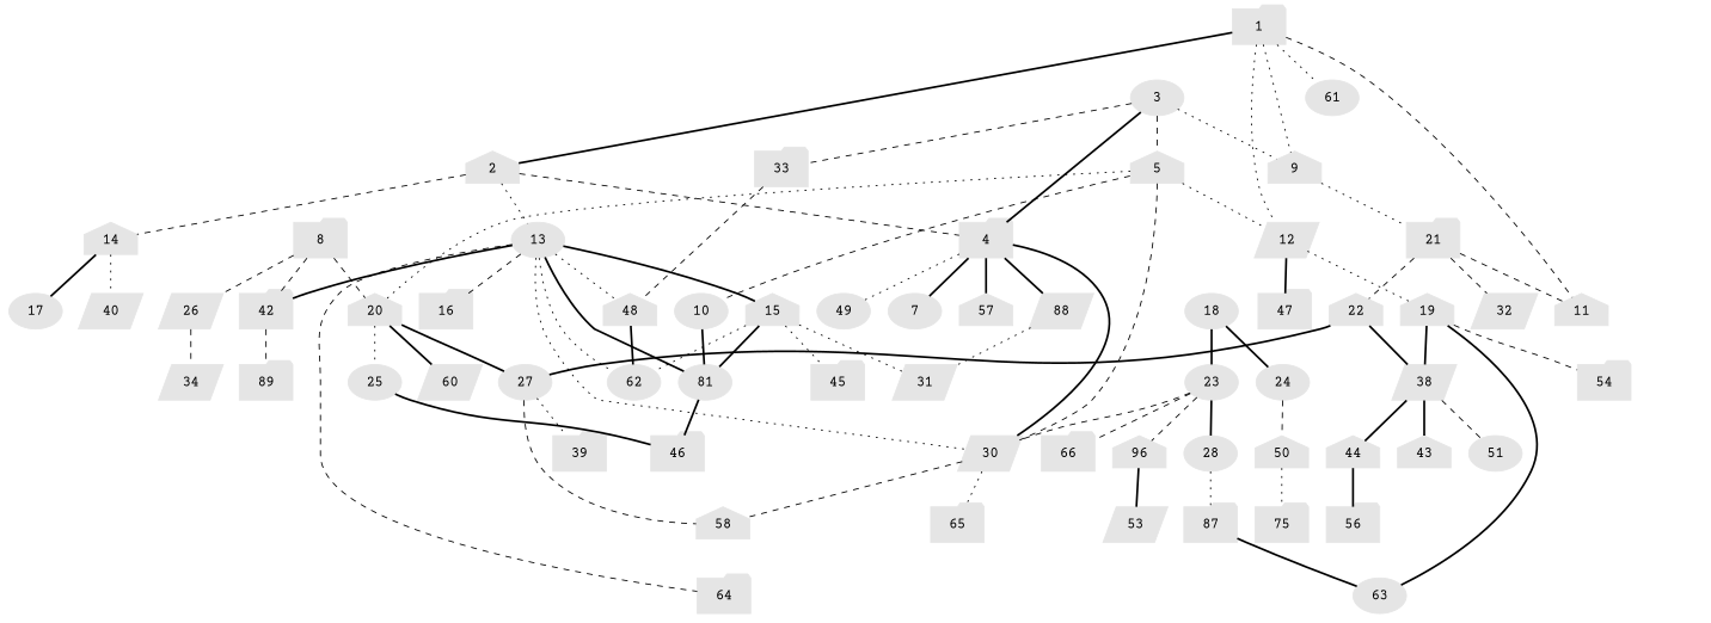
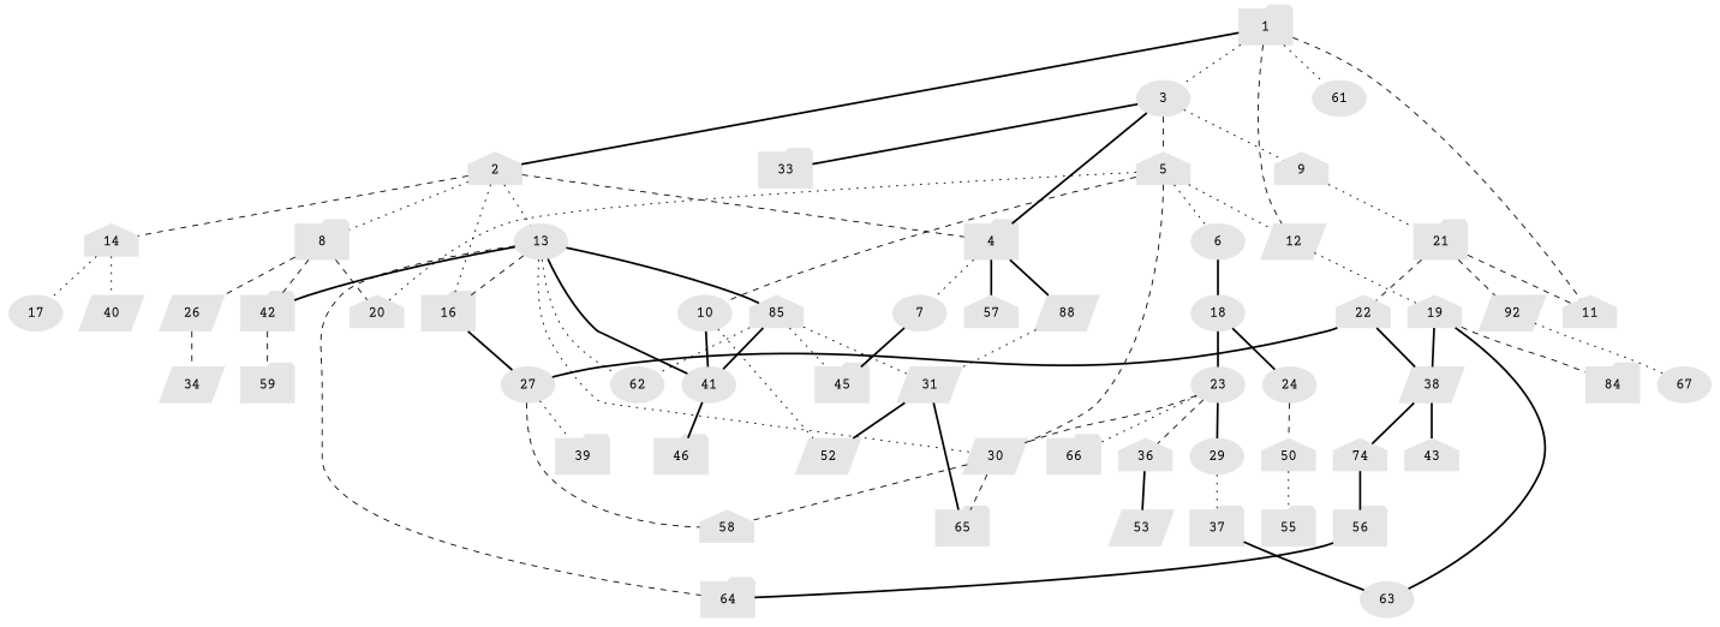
  graph {
    fontname="Courier Prime"
    node [color=gray90 fontname="Courier Prime" shape=folder style=filled]
    edge [fontname="Courier Prime" style=bold]
    1
    2 [shape=house]
    3 [shape=ellipse]
    11 [shape=house]
    12 [shape=parallelogram]
    61 [shape=ellipse]
    4
    8
    13 [shape=ellipse]
    14 [shape=house]
    16
    5 [shape=house]
    9 [shape=house]
    33
    19 [shape=house]
-   47
    7 [shape=ellipse]
    n18 [label=88 shape=parallelogram]
    30 [shape=parallelogram]
-   49 [shape=ellipse]
    57 [shape=house]
    20 [shape=house]
    26 [shape=parallelogram]
    42
-   41 [shape=ellipse label=81]
-   15 [shape=house]
-   48 [shape=house]
+   41 [shape=ellipse]
+   15 [shape=house label=85]
    62 [shape=ellipse]
    64
    17 [shape=ellipse]
    40 [shape=parallelogram]
    27 [shape=ellipse]
+   6 [shape=ellipse]
    10 [shape=ellipse]
    21
    45
    31 [shape=parallelogram]
    58 [shape=house]
    65
    18 [shape=ellipse]
-   25 [shape=ellipse]
-   60 [shape=parallelogram]
+   52 [shape=parallelogram]
    23 [shape=ellipse]
    24 [shape=ellipse]
    34 [shape=parallelogram]
-   59 [label=89]
+   59
    22 [shape=house]
-   32 [shape=parallelogram]
+   32 [shape=parallelogram label=92]
    46
    38 [shape=parallelogram]
-   54
+   54 [label=84]
    63 [shape=ellipse]
    39
-   29 [shape=ellipse label=28]
-   36 [shape=house label=96]
+   29 [shape=ellipse]
+   36 [shape=house]
    66
    50 [shape=house]
    43 [shape=house]
-   44 [shape=house]
-   51 [shape=ellipse]
-   37 [label=87]
+   44 [shape=house label=74]
+   67 [shape=ellipse]
+   37
    53 [shape=parallelogram]
-   55 [label=75]
+   55
    56
    1 -- 2
-   1 -- 9 [style=dotted]
+   1 -- 3 [style=dotted]
    1 -- 11 [style=dashed]
-   1 -- 12 [style=dotted]
+   1 -- 12 [style=dashed]
    1 -- 61 [style=dotted]
    2 -- 4 [style=dashed]
+   2 -- 8 [style=dotted]
    2 -- 13 [style=dotted]
    2 -- 14 [style=dashed]
+   2 -- 16 [style=dotted]
    3 -- 4
    3 -- 5 [style=dashed]
    3 -- 9 [style=dotted]
-   3 -- 33 [style=dashed]
+   3 -- 33
    12 -- 19 [style=dotted]
-   12 -- 47
-   4 -- 7
+   4 -- 7 [style=dotted]
    4 -- n18
-   4 -- 30
-   4 -- 49 [style=dotted]
    4 -- 57
    8 -- 20 [style=dashed]
    8 -- 26 [style=dashed]
    8 -- 42 [style=dashed]
    13 -- 16 [style=dashed]
    13 -- 30 [style=dotted]
    13 -- 42
    13 -- 41
    13 -- 15
-   13 -- 48 [style=dotted]
    13 -- 62 [style=dotted]
    13 -- 64 [style=dashed]
-   14 -- 17
+   14 -- 17 [style=dotted]
    14 -- 40 [style=dotted]
-   20 -- 27
+   16 -- 27
    5 -- 12 [style=dotted]
    5 -- 30 [style=dashed]
    5 -- 20 [style=dotted]
+   5 -- 6 [style=dotted]
    5 -- 10 [style=dashed]
    9 -- 21 [style=dotted]
-   33 -- 48 [style=dashed]
    19 -- 38
    19 -- 54 [style=dashed]
    19 -- 63
+   7 -- 45
    n18 -- 31 [style=dotted]
    30 -- 58 [style=dashed]
-   30 -- 65 [style=dotted]
-   20 -- 25 [style=dotted]
-   20 -- 60
+   30 -- 65 [style=dashed]
    26 -- 34 [style=dashed]
    42 -- 59 [style=dashed]
    41 -- 46
    15 -- 41
    15 -- 62 [style=dotted]
    15 -- 45 [style=dotted]
    15 -- 31 [style=dotted]
-   48 -- 62
    27 -- 58 [style=dashed]
    27 -- 39 [style=dotted]
+   6 -- 18
    10 -- 41
+   10 -- 52 [style=dotted]
    21 -- 11 [style=dashed]
    21 -- 22 [style=dashed]
    21 -- 32 [style=dashed]
+   31 -- 65
+   31 -- 52
    18 -- 23
    18 -- 24
-   25 -- 46
    23 -- 30 [style=dashed]
    23 -- 29
    23 -- 36 [style=dashed]
-   23 -- 66 [style=dashed]
+   23 -- 66 [style=dotted]
    24 -- 50 [style=dashed]
    22 -- 27
    22 -- 38
+   32 -- 67 [style=dotted]
    38 -- 43
    38 -- 44
-   38 -- 51 [style=dashed]
    29 -- 37 [style=dotted]
    36 -- 53
    50 -- 55 [style=dotted]
    44 -- 56
    37 -- 63
+   56 -- 64
  }
